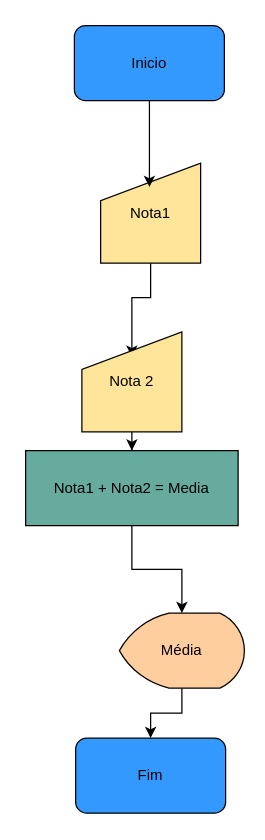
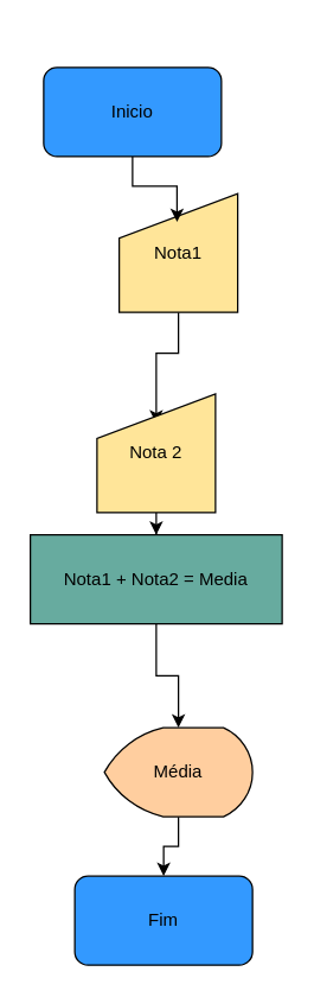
  <mxCell id="0" />
  <mxCell id="1" parent="0" />
- <mxCell id="2" value="Inicio" style="rounded=1;whiteSpace=wrap;html=1;fillColor=light-dark(#3399FF,var(--ge-dark-color, #121212));" vertex="1" parent="1"><mxGeometry x="59" y="20" width="120" height="60" as="geometry" /></mxCell>
+ <mxCell id="2" value="Inicio" style="rounded=1;whiteSpace=wrap;html=1;fillColor=light-dark(#3399FF,var(--ge-dark-color, #121212));" vertex="1" parent="1"><mxGeometry x="29" y="45" width="120" height="60" as="geometry" /></mxCell>
  <mxCell id="3" style="edgeStyle=orthogonalEdgeStyle;rounded=0;orthogonalLoop=1;jettySize=auto;html=1;entryX=0.5;entryY=0.25;entryDx=0;entryDy=0;entryPerimeter=0;" edge="1" parent="1" source="4" target="6"><mxGeometry relative="1" as="geometry" /></mxCell>
  <mxCell id="4" value="Nota1" style="shape=manualInput;whiteSpace=wrap;html=1;fillColor=light-dark(#FFE599,var(--ge-dark-color, #121212));" vertex="1" parent="1"><mxGeometry x="80" y="130" width="80" height="80" as="geometry" /></mxCell>
  <mxCell id="5" style="edgeStyle=orthogonalEdgeStyle;rounded=0;orthogonalLoop=1;jettySize=auto;html=1;" edge="1" parent="1" source="6" target="8"><mxGeometry relative="1" as="geometry" /></mxCell>
  <mxCell id="6" value="Nota 2" style="shape=manualInput;whiteSpace=wrap;html=1;fillColor=light-dark(#FFE599,#000000);" vertex="1" parent="1"><mxGeometry x="65" y="265" width="80" height="80" as="geometry" /></mxCell>
  <mxCell id="7" style="edgeStyle=orthogonalEdgeStyle;rounded=0;orthogonalLoop=1;jettySize=auto;html=1;entryX=0.488;entryY=0.238;entryDx=0;entryDy=0;entryPerimeter=0;" edge="1" parent="1" source="2" target="4"><mxGeometry relative="1" as="geometry" /></mxCell>
  <mxCell id="8" value="Nota1 + Nota2 = Media" style="rounded=0;whiteSpace=wrap;html=1;fillColor=light-dark(#67AB9F,var(--ge-dark-color, #121212));" vertex="1" parent="1"><mxGeometry x="20" y="360" width="170" height="60" as="geometry" /></mxCell>
  <mxCell id="9" style="edgeStyle=orthogonalEdgeStyle;rounded=0;orthogonalLoop=1;jettySize=auto;html=1;" edge="1" parent="1" source="10" target="11"><mxGeometry relative="1" as="geometry" /></mxCell>
- <mxCell id="10" value="Média" style="strokeWidth=1;html=1;shape=mxgraph.flowchart.display;whiteSpace=wrap;fillColor=light-dark(#FFCE9F,var(--ge-dark-color, #121212));" vertex="1" parent="1"><mxGeometry x="95" y="490" width="100" height="60" as="geometry" /></mxCell>
- <mxCell id="11" value="Fim" style="rounded=1;whiteSpace=wrap;html=1;fillColor=light-dark(#3399FF,#000000);" vertex="1" parent="1"><mxGeometry x="60" y="590" width="120" height="60" as="geometry" /></mxCell>
+ <mxCell id="10" value="Média" style="strokeWidth=1;html=1;shape=mxgraph.flowchart.display;whiteSpace=wrap;fillColor=light-dark(#FFCE9F,var(--ge-dark-color, #121212));" vertex="1" parent="1"><mxGeometry x="70" y="490" width="100" height="60" as="geometry" /></mxCell>
+ <mxCell id="11" value="Fim" style="rounded=1;whiteSpace=wrap;html=1;fillColor=light-dark(#3399FF,#000000);" vertex="1" parent="1"><mxGeometry x="50" y="590" width="120" height="60" as="geometry" /></mxCell>
  <mxCell id="12" style="edgeStyle=orthogonalEdgeStyle;rounded=0;orthogonalLoop=1;jettySize=auto;html=1;entryX=0.5;entryY=0;entryDx=0;entryDy=0;entryPerimeter=0;" edge="1" parent="1" source="8" target="10"><mxGeometry relative="1" as="geometry" /></mxCell>
